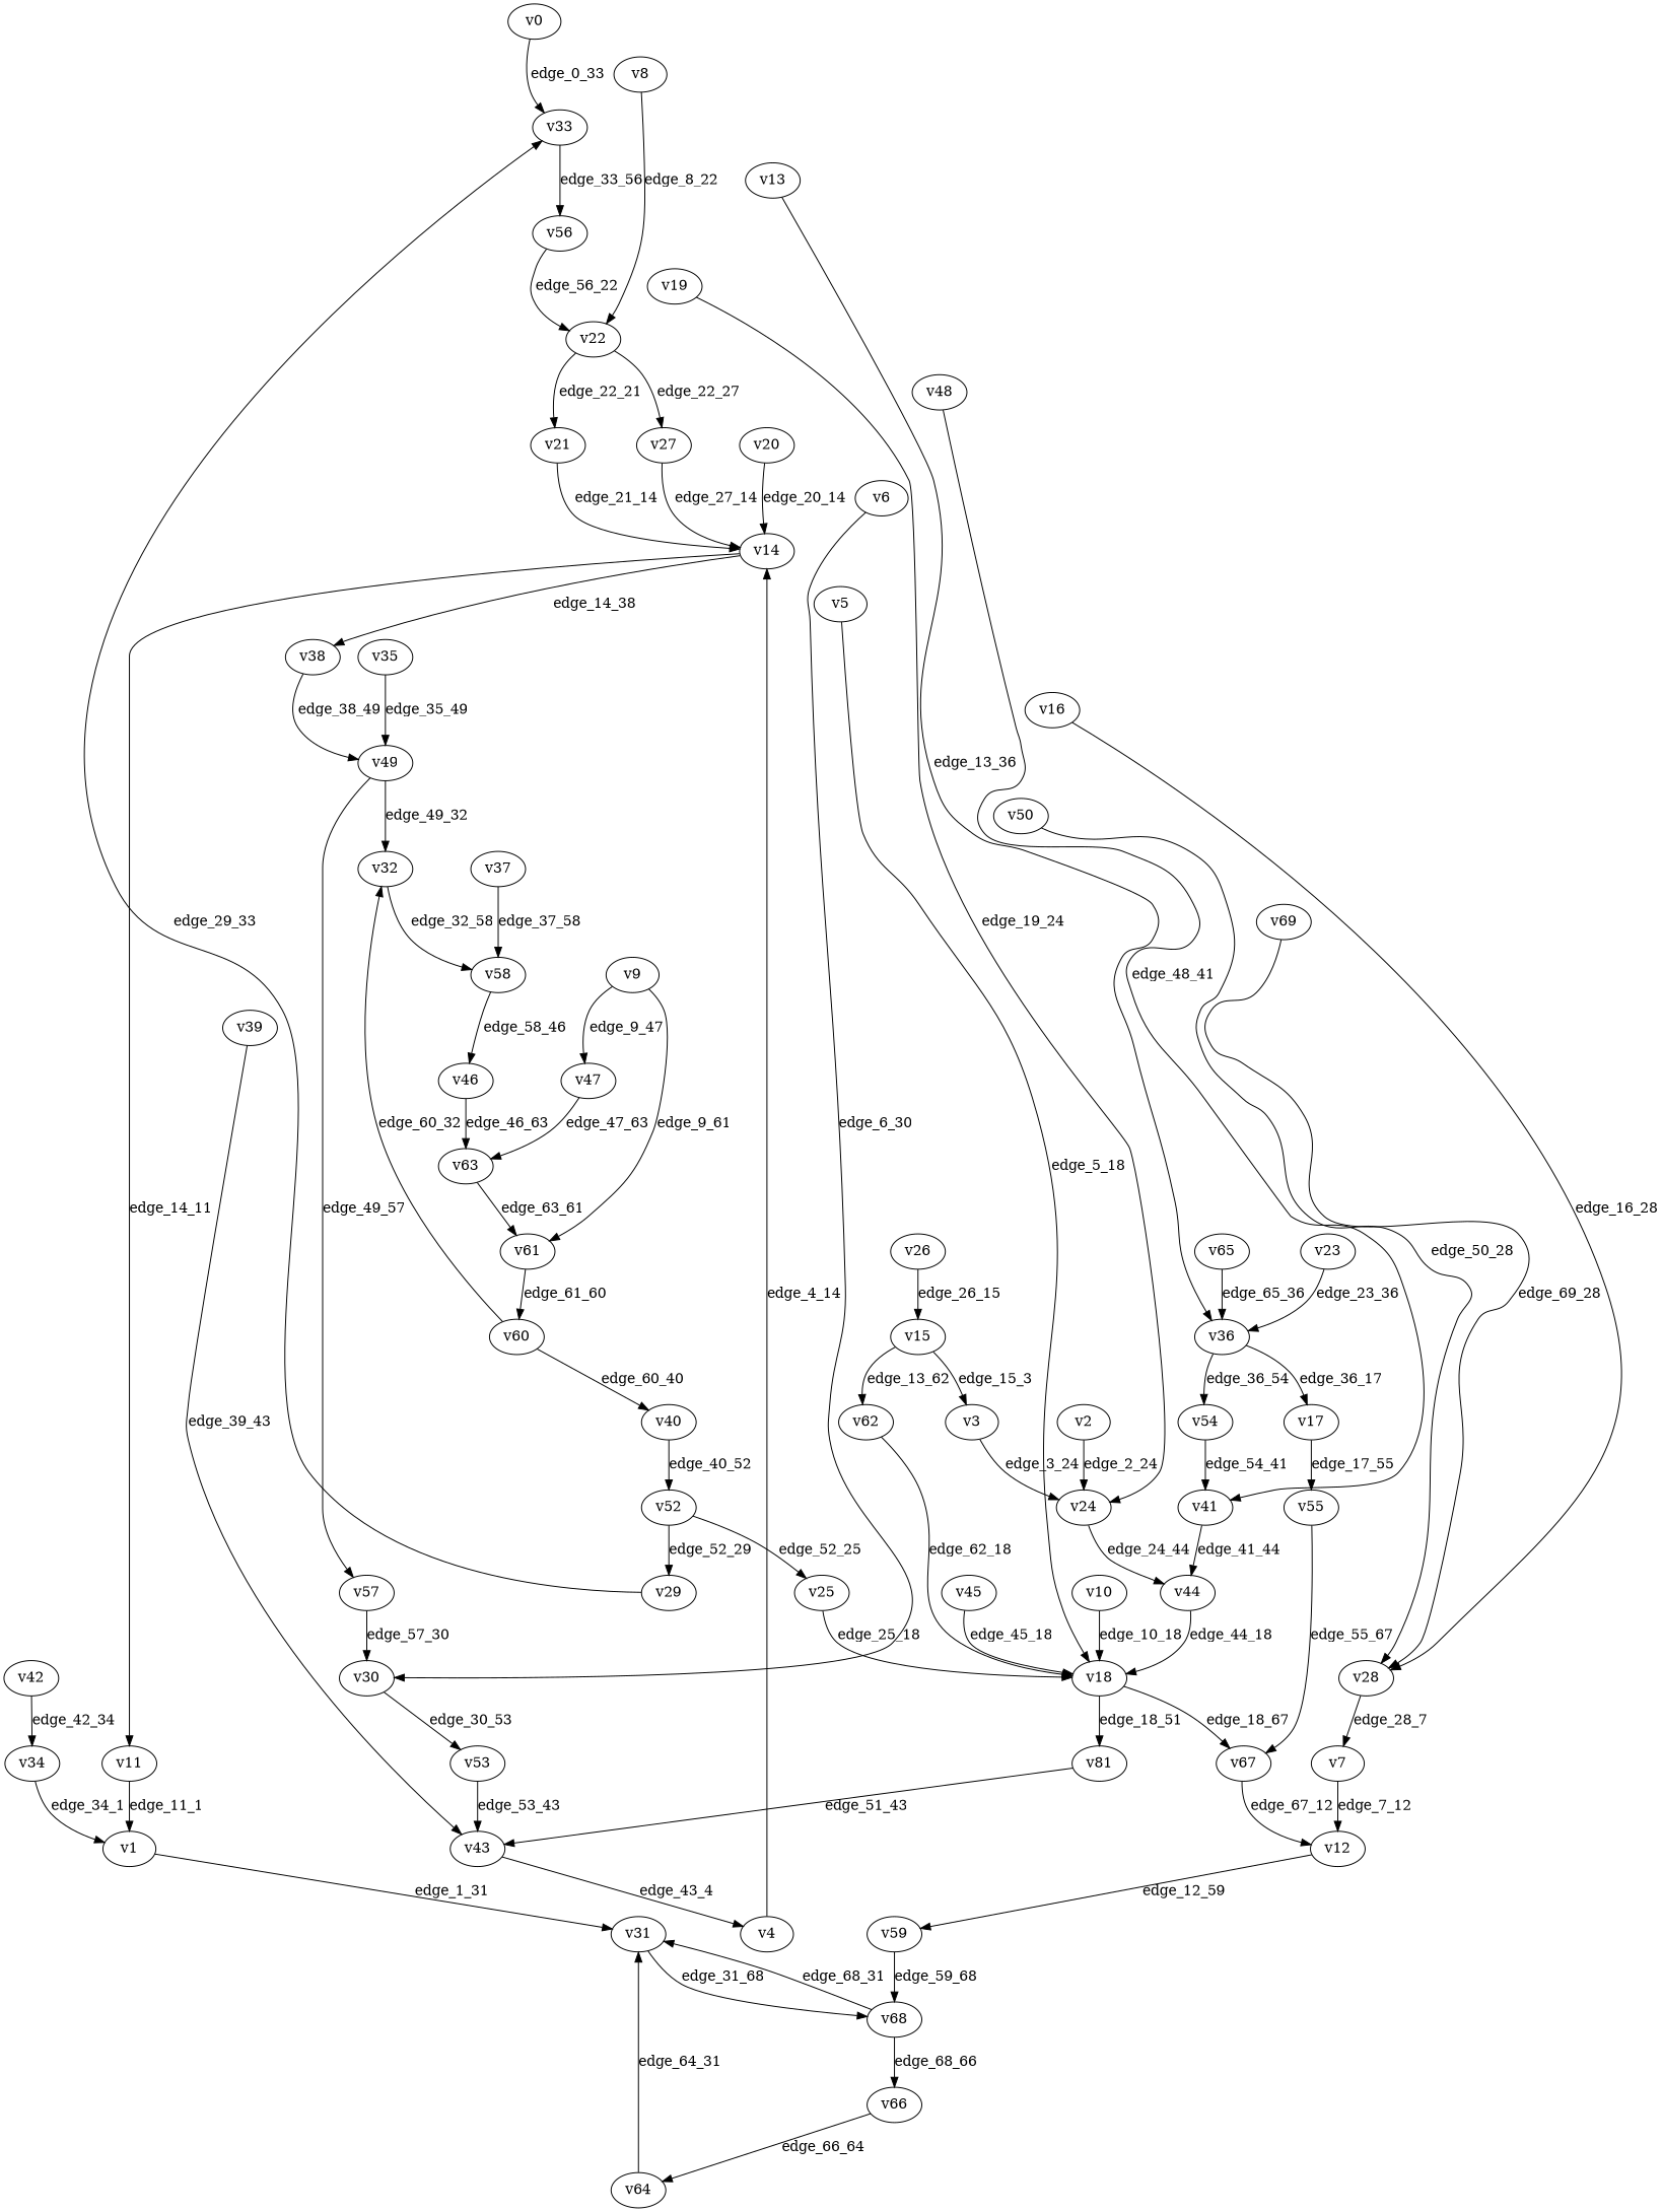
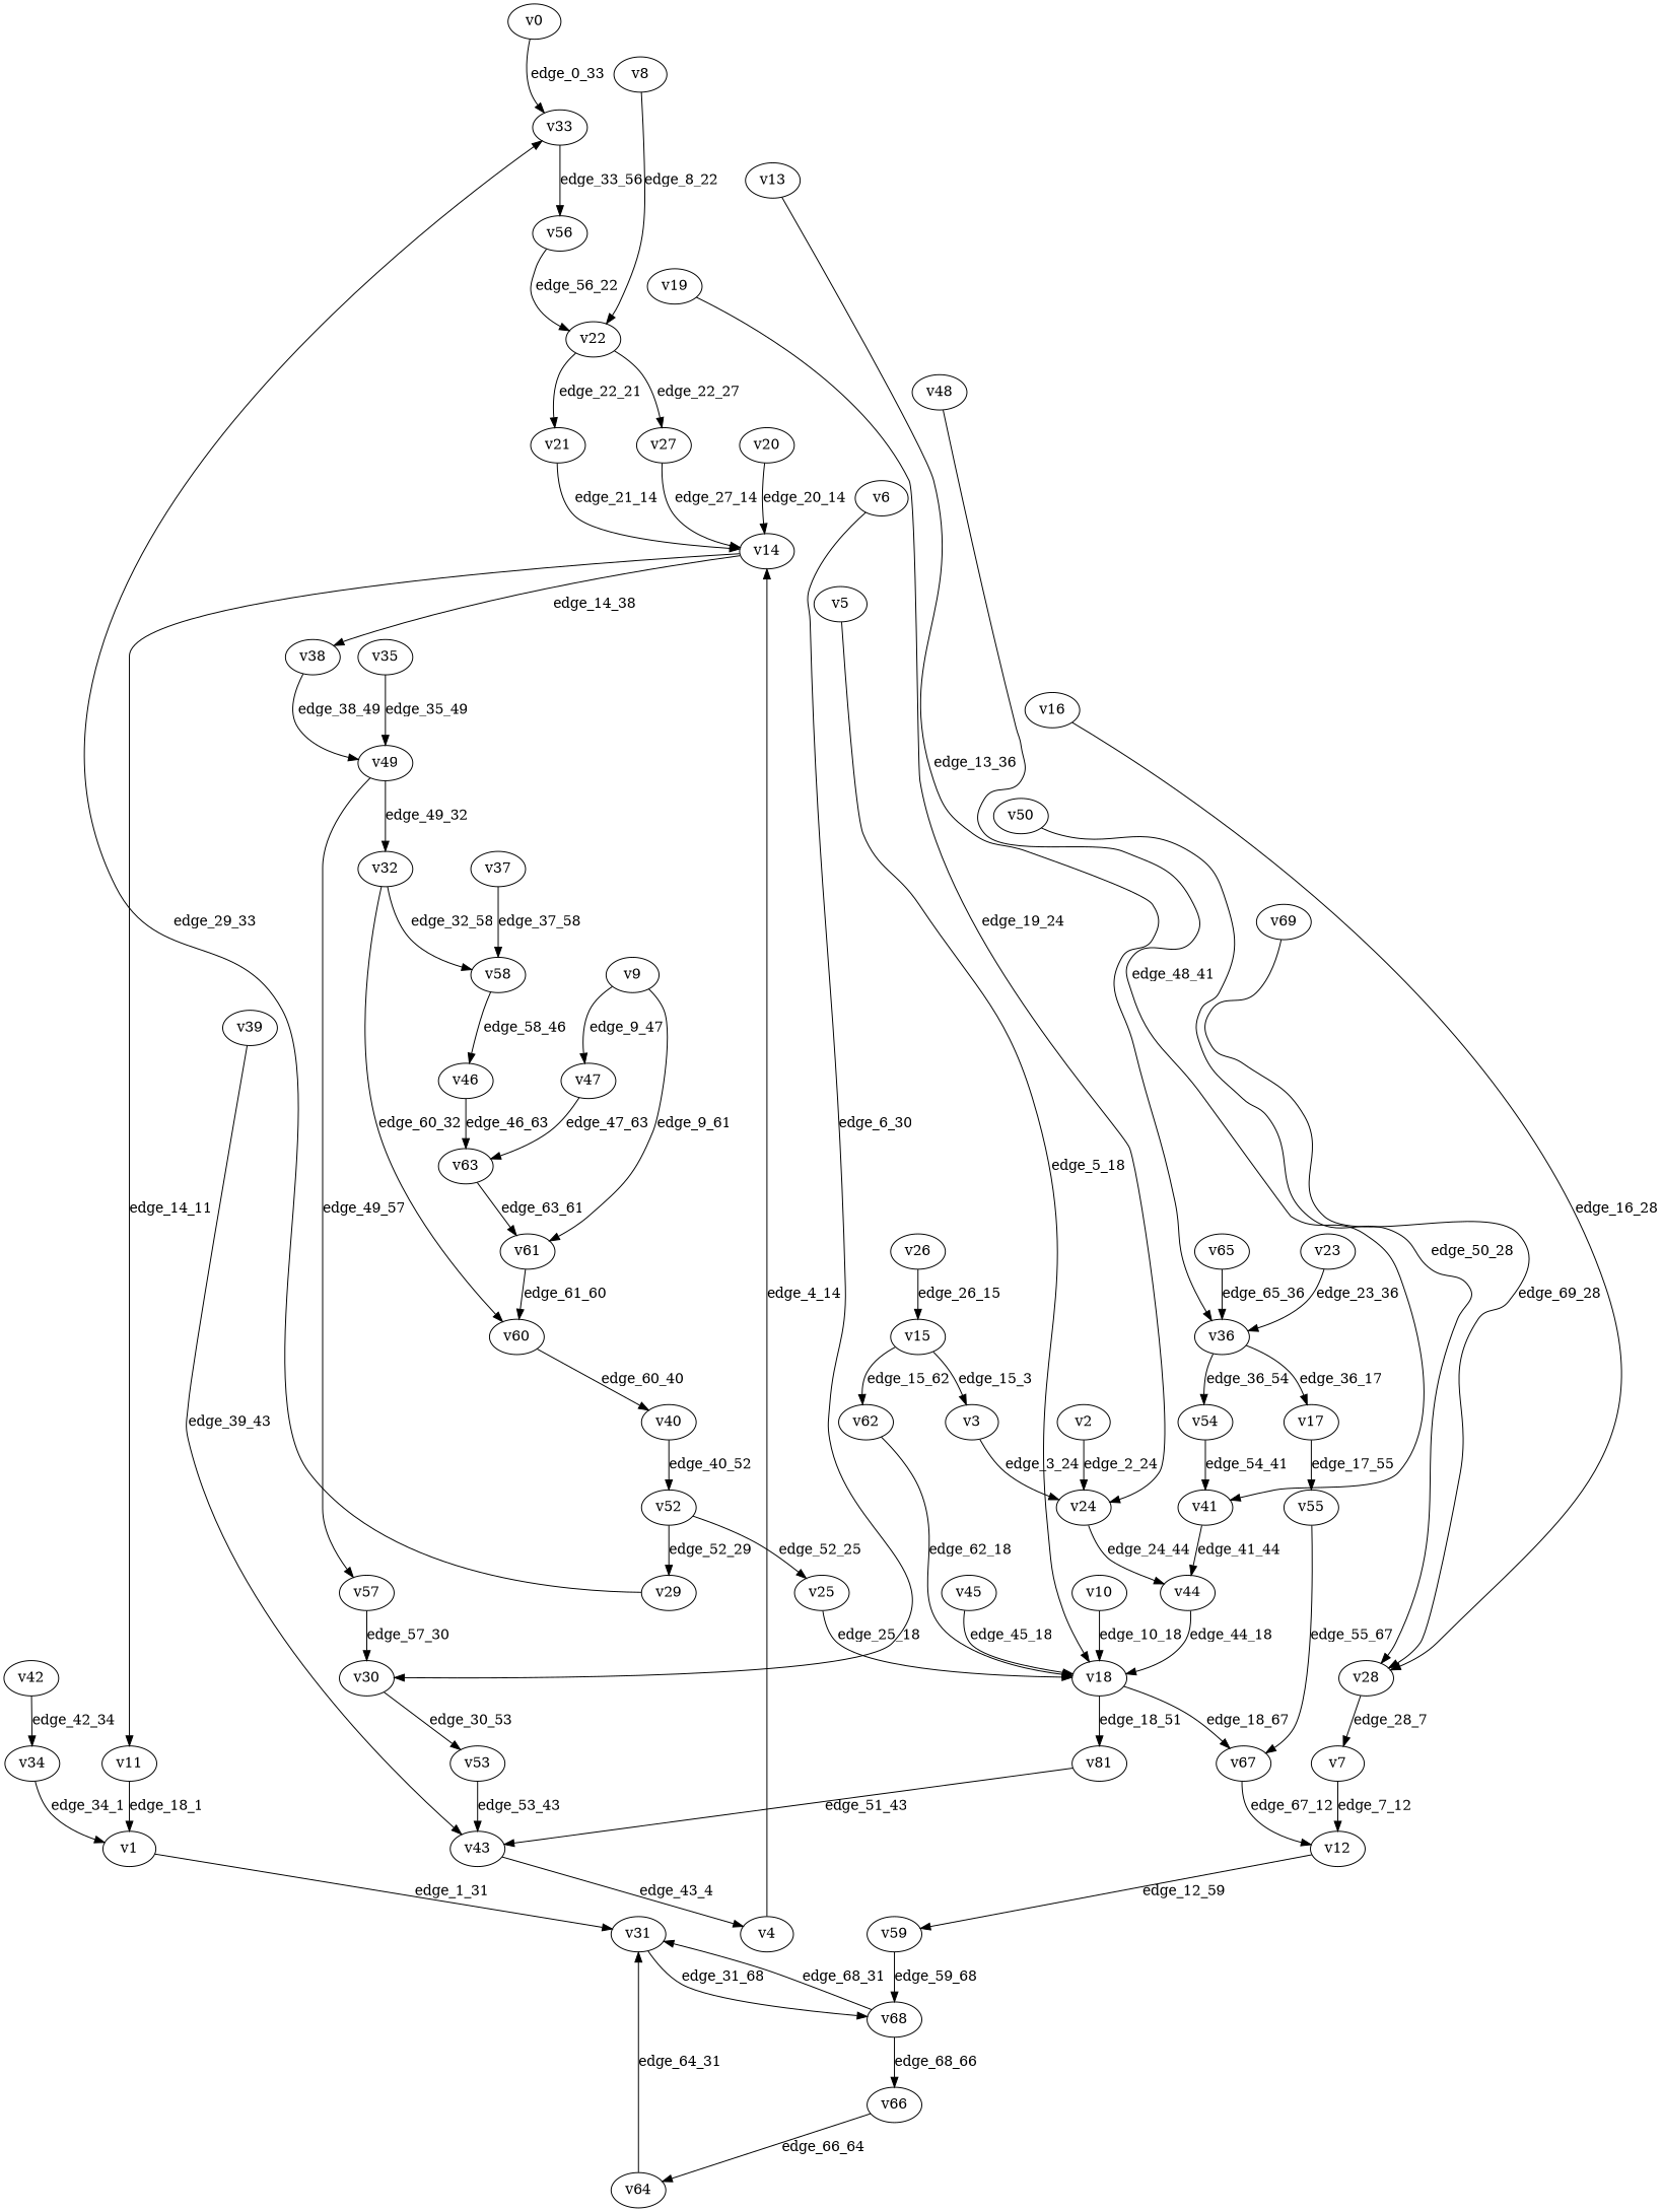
  digraph {
    node [player=1]
    v33 [player=-1]
    v0
    v56
    v1 [player=-1]
    v31 [player=0]
    v68 [player=-1]
    v24 [player=-1]
    v2
    v44
    v3
    v14 [player=-1]
    v4
    v11
    v38 [player=0]
    v18 [player=-1]
    v5
    n17 [label=v81]
    v67 [player=0]
    v6 [player=0]
    v30 [player=-1]
    v53
    v7 [player=0]
    v12 [player=-1]
    v59
    v8 [player=0]
    v22 [player=-1]
    v21
    v27 [player=0]
    v9 [player=-1]
    v47 [player=0]
    v61 [player=0]
    v63 [player=-1]
    v60 [player=-1]
    v10
    v13 [player=0]
    v36 [player=-1]
    v17
    v54
    v49 [player=-1]
    v15 [player=-1]
    v62
    v16 [player=0]
    v28 [player=-1]
    v55 [player=-1]
    v43 [player=-1]
    v19 [player=0]
    v20
    v23 [player=0]
    v25 [player=0]
    v26
    v29
    v66
    v32 [player=0]
    v58 [player=-1]
    v46 [player=0]
    v34 [player=0]
    v35 [player=0]
    v57 [player=0]
    v41 [player=-1]
    v37 [player=0]
    v39 [player=0]
    v52 [player=-1]
    v40
    v42 [player=-1]
    v45
    v48 [player=0]
    v50
    v64 [player=-1]
    v65
    v69 [player=0]
    v33 -> v56 [label=edge_33_56 probability=1.000000]
    v0 -> v33 [discount=0.149916 label=edge_0_33 weight=-7.652467]
    v56 -> v22 [discount=0.155085 label=edge_56_22 weight=-2.791335]
    v1 -> v31 [label=edge_1_31 probability=1.000000]
    v31 -> v68 [discount=0.469469 label=edge_31_68 weight=-2.837734]
    v68 -> v31 [label=edge_68_31 probability=0.681839]
    v68 -> v66 [label=edge_68_66 probability=0.318161]
    v24 -> v44 [label=edge_24_44 probability=1.000000]
    v2 -> v24 [discount=0.296756 label=edge_2_24 weight=2.895778]
    v44 -> v18 [discount=0.315321 label=edge_44_18 weight=-3.473485]
    v3 -> v24 [discount=0.249018 label=edge_3_24 weight=-9.780228]
    v14 -> v11 [label=edge_14_11 probability=0.322681]
    v14 -> v38 [label=edge_14_38 probability=0.677319]
    v4 -> v14 [discount=0.458714 label=edge_4_14 weight=4.397379]
-   v11 -> v1 [discount=0.126438 label=edge_11_1 weight=2.817002]
+   v11 -> v1 [discount=0.126438 label=edge_18_1 weight=2.817002]
    v38 -> v49 [discount=0.762204 label=edge_38_49 weight=-7.984621]
    v18 -> n17 [label=edge_18_51 probability=0.488066]
    v18 -> v67 [label=edge_18_67 probability=0.511934]
    v5 -> v18 [discount=0.183818 label=edge_5_18 weight=0.944421]
    n17 -> v43 [discount=0.799634 label=edge_51_43 weight=-3.594640]
    v67 -> v12 [discount=0.572328 label=edge_67_12 weight=-1.832589]
    v6 -> v30 [discount=0.309128 label=edge_6_30 weight=-2.683279]
    v30 -> v53 [label=edge_30_53 probability=1.000000]
    v53 -> v43 [discount=0.608293 label=edge_53_43 weight=4.691484]
    v7 -> v12 [discount=0.177861 label=edge_7_12 weight=7.806441]
    v12 -> v59 [label=edge_12_59 probability=1.000000]
    v59 -> v68 [discount=0.771916 label=edge_59_68 weight=9.162959]
    v8 -> v22 [discount=0.121112 label=edge_8_22 weight=-4.231052]
    v22 -> v21 [label=edge_22_21 probability=0.424229]
    v22 -> v27 [label=edge_22_27 probability=0.575771]
    v21 -> v14 [discount=0.867833 label=edge_21_14 weight=-4.830154]
    v27 -> v14 [discount=0.650503 label=edge_27_14 weight=0.950884]
    v9 -> v47 [label=edge_9_47 probability=0.640838]
    v9 -> v61 [label=edge_9_61 probability=0.359162]
    v47 -> v63 [discount=0.675375 label=edge_47_63 weight=-2.738146]
    v61 -> v60 [discount=0.271949 label=edge_61_60 weight=-2.606360]
    v63 -> v61 [label=edge_63_61 probability=1.000000]
-   v60 -> v32 [label=edge_60_32 probability=0.672646]
+   v32 -> v60 [label=edge_60_32 probability=0.672646]
    v60 -> v40 [label=edge_60_40 probability=0.327354]
    v10 -> v18 [discount=0.470248 label=edge_10_18 weight=6.386261]
    v13 -> v36 [discount=0.174416 label=edge_13_36 weight=-0.657277]
    v36 -> v17 [label=edge_36_17 probability=0.628203]
    v36 -> v54 [label=edge_36_54 probability=0.371797]
    v17 -> v55 [discount=0.341002 label=edge_17_55 weight=2.349028]
    v54 -> v41 [discount=0.173183 label=edge_54_41 weight=3.552728]
    v49 -> v32 [label=edge_49_32 probability=0.533478]
    v49 -> v57 [label=edge_49_57 probability=0.466522]
    v15 -> v3 [label=edge_15_3 probability=0.565429]
-   v15 -> v62 [label=edge_13_62 probability=0.434571]
+   v15 -> v62 [label=edge_15_62 probability=0.434571]
    v62 -> v18 [discount=0.271673 label=edge_62_18 weight=-7.576727]
    v16 -> v28 [discount=0.346007 label=edge_16_28 weight=-4.170022]
    v28 -> v7 [label=edge_28_7 probability=1.000000]
    v55 -> v67 [label=edge_55_67 probability=1.000000]
    v43 -> v4 [label=edge_43_4 probability=1.000000]
    v19 -> v24 [discount=0.315615 label=edge_19_24 weight=-0.394896]
    v20 -> v14 [discount=0.751212 label=edge_20_14 weight=5.223909]
    v23 -> v36 [discount=0.533488 label=edge_23_36 weight=2.774222]
    v25 -> v18 [discount=0.227077 label=edge_25_18 weight=-4.358610]
    v26 -> v15 [discount=0.403556 label=edge_26_15 weight=9.231138]
    v29 -> v33 [discount=0.167445 label=edge_29_33 weight=-3.003074]
    v66 -> v64 [discount=0.292806 label=edge_66_64 weight=-4.474731]
    v32 -> v58 [discount=0.193044 label=edge_32_58 weight=1.377137]
    v58 -> v46 [label=edge_58_46 probability=1.000000]
    v46 -> v63 [discount=0.228050 label=edge_46_63 weight=2.144461]
    v34 -> v1 [discount=0.866669 label=edge_34_1 weight=1.321089]
    v35 -> v49 [discount=0.809731 label=edge_35_49 weight=6.428510]
    v57 -> v30 [discount=0.130743 label=edge_57_30 weight=6.357694]
    v41 -> v44 [label=edge_41_44 probability=1.000000]
    v37 -> v58 [discount=0.164414 label=edge_37_58 weight=4.097385]
    v39 -> v43 [discount=0.698330 label=edge_39_43 weight=-2.787635]
    v52 -> v25 [label=edge_52_25 probability=0.336127]
    v52 -> v29 [label=edge_52_29 probability=0.663873]
    v40 -> v52 [discount=0.238028 label=edge_40_52 weight=3.979653]
    v42 -> v34 [label=edge_42_34 probability=1.000000]
    v45 -> v18 [discount=0.227570 label=edge_45_18 weight=5.815660]
    v48 -> v41 [discount=0.690266 label=edge_48_41 weight=-5.698615]
    v50 -> v28 [discount=0.724139 label=edge_50_28 weight=-4.648739]
    v64 -> v31 [label=edge_64_31 probability=1.000000]
    v65 -> v36 [discount=0.685081 label=edge_65_36 weight=9.887347]
    v69 -> v28 [discount=0.435408 label=edge_69_28 weight=-2.635476]
  }
